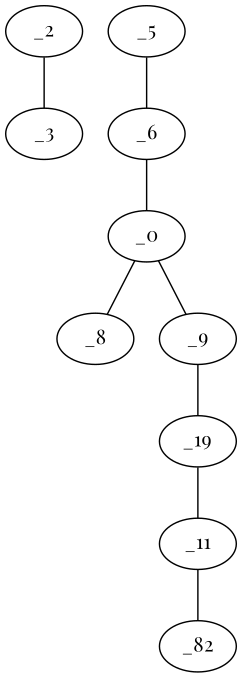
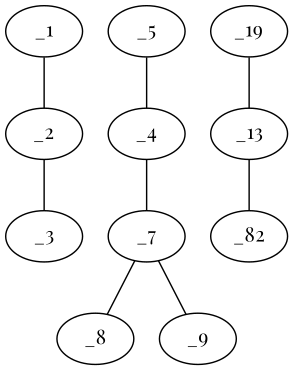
  graph {
    fontname="Playfair Display"
    node [charge=0 chem=1 fontname="Playfair Display" symbol="C  " x=8.9282 y=0.25]
    edge [fontname="Playfair Display" valence=1]
+   _1 [x=9.7942 y=0.75]
    _2
    _3 [y=-0.75]
    _5 [x=7.1962]
-   _6 [x=6.3301 y=0.75]
-   _7 [x=5.4641 label=_0]
+   _6 [x=6.3301 y=0.75 label=_4]
+   _7 [x=5.4641]
    _8 [x=5.4641 y=-0.75]
    _9 [x=4.5981 y=0.75]
    n9 [label=_19 x=3.7321]
-   _11 [chem=4 symbol="N  " x=2.866 y=0.75]
+   _11 [chem=4 symbol="N  " x=2.866 y=0.75 label=_13]
    n11 [chem=2 label=_82 symbol="O  " x=2]
+   _1 -- _2
    _2 -- _3
    _5 -- _6
    _6 -- _7
    _7 -- _8
    _7 -- _9 [valence=2]
-   _9 -- n9
    n9 -- _11 [valence=2]
    _11 -- n11
  }
